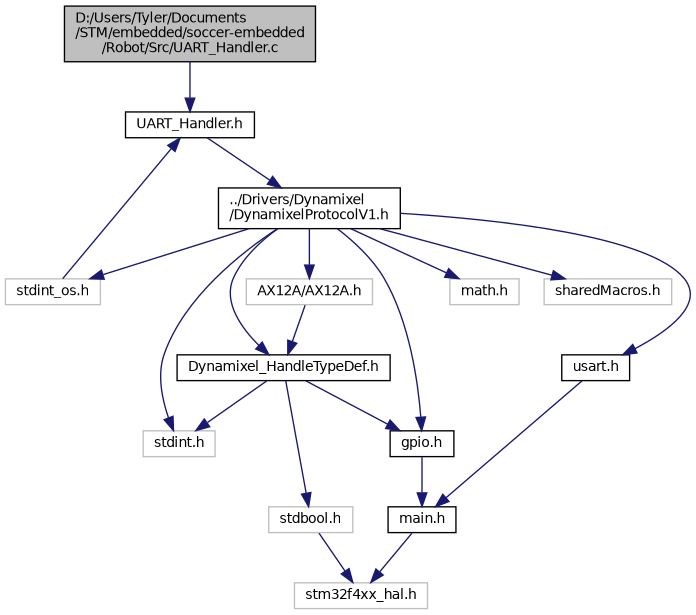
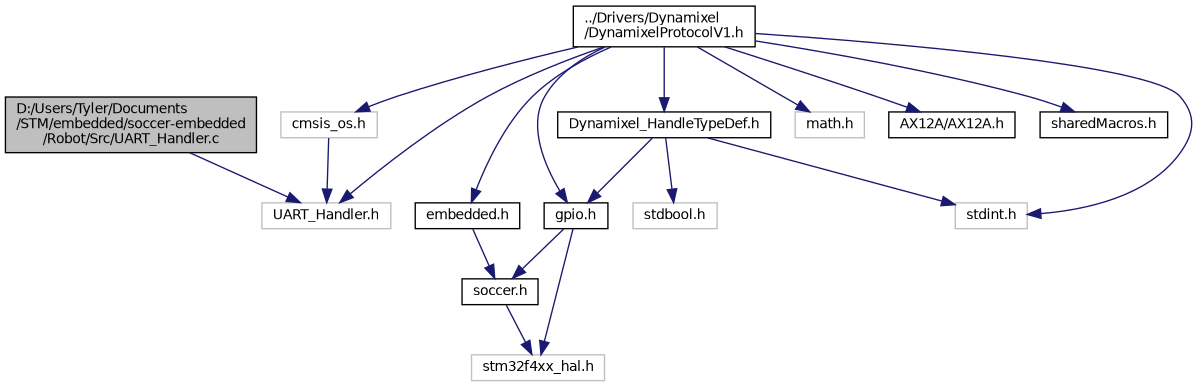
  digraph {
    node [color=black fillcolor=white fontname=Helvetica fontsize=10 shape=record style=filled]
    edge [color=midnightblue fontname=Helvetica fontsize=10 labelfontname=Helvetica labelfontsize=10 style=solid]
    n1 [fillcolor=grey75 fontcolor=black height=0.2 label="D:/Users/Tyler/Documents\l/STM/embedded/soccer-embedded\l/Robot/Src/UART_Handler.c" width=0.4]
-   n2 [height=0.2 label="UART_Handler.h" width=0.4]
+   n2 [color=grey75 height=0.2 label="UART_Handler.h" width=0.4]
    n3 [height=0.2 label="../Drivers/Dynamixel\l/DynamixelProtocolV1.h" width=0.4]
-   n4 [color=grey75 height=0.2 label="stdint_os.h" width=0.4]
+   n4 [color=grey75 height=0.2 label="cmsis_os.h" width=0.4]
    n5 [height=0.2 label="gpio.h" width=0.4]
-   n6 [height=0.2 label="usart.h" width=0.4]
+   n6 [height=0.2 label="embedded.h" width=0.4]
    n7 [color=grey75 height=0.2 label="stdint.h" width=0.4]
    n8 [color=grey75 height=0.2 label="math.h" width=0.4]
    n9 [height=0.2 label="Dynamixel_HandleTypeDef.h" width=0.4]
-   n10 [color=grey75 height=0.2 label="AX12A/AX12A.h" width=0.4]
-   n11 [color=grey75 height=0.2 label="sharedMacros.h" width=0.4]
+   n10 [height=0.2 label="AX12A/AX12A.h" width=0.4]
+   n11 [height=0.2 label="sharedMacros.h" width=0.4]
    n12 [color=grey75 height=0.2 label="stm32f4xx_hal.h" width=0.4]
-   n13 [height=0.2 label="main.h" width=0.4]
+   n13 [height=0.2 label="soccer.h" width=0.4]
    n14 [color=grey75 height=0.2 label="stdbool.h" width=0.4]
    n1 -> n2
-   n2 -> n3
+   n3 -> n2
    n3 -> n4
    n3 -> n5
    n3 -> n6
    n3 -> n7
    n3 -> n8
    n3 -> n9
    n3 -> n10
    n3 -> n11
    n4 -> n2
-   n14 -> n12
+   n5 -> n12
    n5 -> n13
    n6 -> n13
    n9 -> n5
    n9 -> n7
    n9 -> n14
-   n10 -> n9
    n13 -> n12
  }
